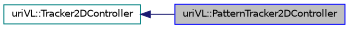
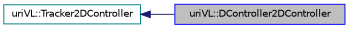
  digraph {
    rankdir=LR
    node [fontname=Helvetica fontsize=10 shape=record style=filled]
-   n1 [color=blue fillcolor=grey75 fontcolor=black height=0.2 label="uriVL::PatternTracker2DController" width=0.4]
+   n1 [color=blue fillcolor=grey75 fontcolor=black height=0.2 label="uriVL::DController2DController" width=0.4]
    n2 [color=teal fillcolor=white height=0.2 label="uriVL::Tracker2DController" width=0.4]
    n2 -> n1 [color=midnightblue dir=back fontname=Helvetica fontsize=10 labelfontname=Helvetica labelfontsize=10 style=solid]
  }
